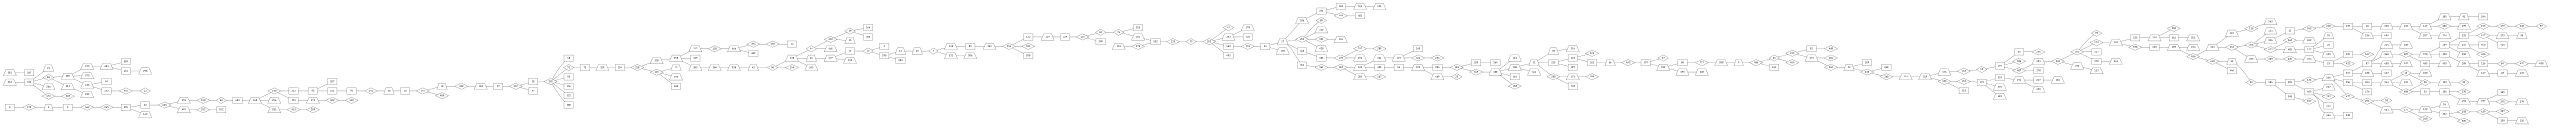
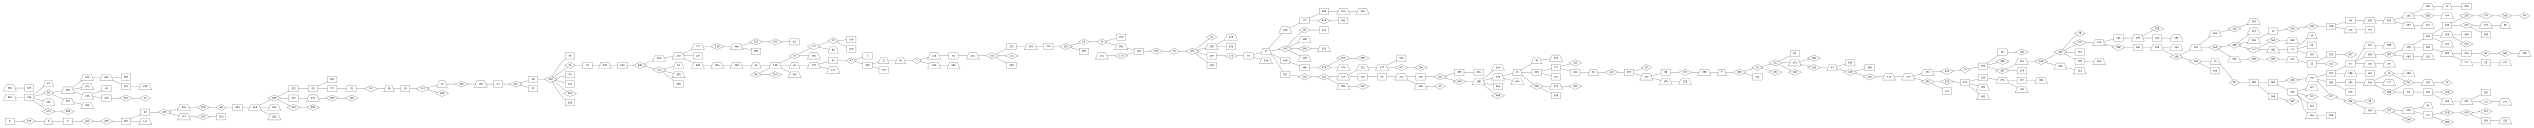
  graph {
    fontname="JetBrains Mono"
    rankdir=LR
    node [fontname="JetBrains Mono" shape=trapezium]
    edge [fontname="JetBrains Mono"]
    0 [shape=box]
    175 [shape=diamond]
    2
    5 [shape=box]
    462 [shape=diamond]
    265 [shape=diamond]
    235 [shape=box]
    63 [shape=box]
    142
    165 [shape=diamond]
    276
    497
    150 [shape=diamond]
    253 [shape=diamond]
    60 [shape=diamond]
    483 [shape=box]
    168
    180 [shape=diamond]
    256
    282
    312 [shape=box]
    372 [shape=box]
    413 [shape=diamond]
    93 [shape=box]
    371
    207 [shape=box]
    221 [shape=box]
    91 [shape=box]
    242 [shape=diamond]
    88
    10 [shape=box]
    147 [shape=diamond]
    58
    480 [shape=diamond]
    498 [shape=diamond]
    103
    37 [shape=box]
    237 [shape=diamond]
    20 [shape=box]
    97 [shape=box]
    392 [shape=diamond]
    48 [shape=box]
    71 [shape=diamond]
    95 [shape=box]
    134 [shape=box]
-   322 [shape=box]
+   322 [shape=diamond]
    380 [shape=box]
    72 [shape=box]
    329
    234 [shape=box]
    218 [shape=diamond]
    355
    415 [shape=diamond]
    258
    22
    390
    400 [shape=box]
    127
    139 [shape=box]
    383
    130 [shape=diamond]
    384
    466
    374 [shape=diamond]
    489 [shape=box]
    193 [shape=diamond]
    64 [shape=box]
    338
    43
    96 [shape=diamond]
    138
    154 [shape=diamond]
    n73 [label=44 shape=diamond]
    46
    243
    212 [shape=diamond]
    465
    177
    29 [shape=diamond]
    83
    146 [shape=box]
    280 [shape=box]
    51 [shape=box]
    135
    47 [shape=diamond]
    1 [shape=box]
    290 [shape=box]
    11
    284 [shape=box]
    45
    7 [shape=diamond]
    118
    n93 [label=331]
    85 [shape=box]
    306
    261
    354 [shape=diamond]
    132 [shape=box]
    321 [shape=diamond]
    358 [shape=box]
    339
    219 [shape=box]
    115 [shape=diamond]
    62 [shape=diamond]
    399 [shape=box]
    74 [shape=diamond]
    252 [shape=box]
    303
    102 [shape=box]
    170 [shape=diamond]
    251
    125 [shape=diamond]
    73 [shape=diamond]
    323 [shape=diamond]
    41 [shape=diamond]
    203
    369 [shape=box]
    493 [shape=box]
    278
    426 [shape=box]
    376 [shape=diamond]
    94 [shape=box]
    17
    196
    106
    293 [shape=diamond]
    440 [shape=box]
    451 [shape=box]
    271 [shape=box]
    89 [shape=diamond]
    128
    391 [shape=diamond]
    420
    406 [shape=box]
    361 [shape=diamond]
    160 [shape=box]
    449 [shape=diamond]
    314
    402 [shape=box]
    111
+   144 [shape=box]
    342
    470 [shape=diamond]
    191 [shape=diamond]
    194
    289 [shape=diamond]
    283 [shape=diamond]
    149
    304
    311
    405 [shape=box]
    167 [shape=diamond]
    427
    56 [shape=box]
    140 [shape=box]
    421 [shape=diamond]
    254 [shape=diamond]
    192
    204 [shape=box]
    469
    184 [shape=diamond]
    25 [shape=diamond]
    105 [shape=box]
    349 [shape=diamond]
    264 [shape=box]
    108
    164
    208
    364 [shape=box]
    488 [shape=diamond]
    31
    444
    70
    215 [shape=box]
    250 [shape=diamond]
    316
    222 [shape=box]
    287 [shape=box]
    173
    248 [shape=box]
    123 [shape=diamond]
    162 [shape=box]
    66
    443 [shape=diamond]
    457 [shape=box]
    57 [shape=diamond]
    393
    80 [shape=box]
    395
    171 [shape=diamond]
    220
    300
    9
    486 [shape=diamond]
    26 [shape=diamond]
    161 [shape=box]
    213 [shape=diamond]
    454 [shape=diamond]
    81 [shape=box]
    473
    468 [shape=diamond]
    201 [shape=diamond]
    362 [shape=diamond]
    32
    109 [shape=box]
    430 [shape=diamond]
    268 [shape=box]
    360 [shape=diamond]
    414
    319
    174
    195 [shape=diamond]
    133 [shape=diamond]
    153 [shape=diamond]
    353 [shape=box]
    19 [shape=diamond]
    294 [shape=box]
    65 [shape=box]
    386 [shape=diamond]
    407 [shape=diamond]
    346 [shape=diamond]
    151
    178 [shape=box]
    245 [shape=diamond]
    307 [shape=diamond]
    366
    78 [shape=diamond]
    279 [shape=diamond]
    337 [shape=box]
    378 [shape=box]
    113
    249
    241
    335 [shape=box]
    398 [shape=diamond]
    229
    120 [shape=box]
    238 [shape=diamond]
    416 [shape=box]
    351
    198
    214
    456 [shape=diamond]
    141
    448 [shape=diamond]
    124
    442 [shape=diamond]
    24
    446 [shape=box]
    126 [shape=diamond]
    308 [shape=diamond]
    495
    263
    121
    326
    412 [shape=diamond]
    309 [shape=diamond]
    12 [shape=box]
    363 [shape=diamond]
    482
    345 [shape=diamond]
    230 [shape=diamond]
    478 [shape=box]
    40 [shape=box]
    236
    320
    494 [shape=box]
    432
    145
    357
    205
    286 [shape=diamond]
    114
    92
    199
    394 [shape=box]
    269
    122 [shape=box]
    35
    36 [shape=box]
    425
    225 [shape=diamond]
    474
    23 [shape=box]
    325 [shape=box]
    423 [shape=diamond]
    347 [shape=diamond]
    59 [shape=diamond]
    186 [shape=box]
    301 [shape=box]
    348 [shape=box]
    136 [shape=diamond]
    455 [shape=box]
    107 [shape=diamond]
    246
    227
    292 [shape=diamond]
    333 [shape=box]
    464
    317 [shape=box]
    356 [shape=box]
    477 [shape=diamond]
    87 [shape=box]
    188
    104 [shape=box]
    176 [shape=box]
    291 [shape=diamond]
    224
    368
    458
    467 [shape=box]
    388
    387 [shape=diamond]
    297
    370
    485 [shape=box]
    169 [shape=box]
    330 [shape=box]
    435
    232 [shape=box]
    255
    350
    189
    155 [shape=diamond]
    417 [shape=diamond]
    450 [shape=box]
    496 [shape=diamond]
    179 [shape=diamond]
    273
    438 [shape=box]
    340 [shape=diamond]
    99 [shape=diamond]
    50
    116 [shape=box]
    117
    84 [shape=diamond]
    28 [shape=box]
    422 [shape=diamond]
    490
    472
    344
    13 [shape=diamond]
    112
    408 [shape=diamond]
    424 [shape=box]
    262
    21
    86 [shape=diamond]
    266
    471 [shape=diamond]
    285
    313
    228 [shape=diamond]
    373
    375
    436
    182
    401
    49 [shape=box]
    152 [shape=box]
    389 [shape=box]
    431 [shape=box]
    298
    n364 [label=941 shape=diamond]
    33 [shape=diamond]
    100
    90 [shape=diamond]
    52 [shape=box]
    367 [shape=box]
    381
    156 [shape=box]
    159
    270 [shape=diamond]
    492
    397
    185 [shape=box]
    275 [shape=diamond]
    379
    39 [shape=diamond]
    38 [shape=diamond]
    403
    377 [shape=diamond]
    119
    260 [shape=diamond]
    34
    332 [shape=box]
    158 [shape=diamond]
    385 [shape=diamond]
    439 [shape=diamond]
    257 [shape=diamond]
    359 [shape=box]
    315
    318 [shape=box]
    272 [shape=box]
    233 [shape=box]
    404
    481
    274
    217 [shape=box]
    499
    484
    299 [shape=diamond]
    409 [shape=diamond]
    418 [shape=diamond]
    209 [shape=diamond]
    352 [shape=box]
    0 -- 175
    175 -- 2
    2 -- 5
    5 -- 462
    462 -- 265
    265 -- 235
    235 -- 63
    235 -- 142
    63 -- 165
    165 -- 276
    165 -- 497
    276 -- 150
    497 -- 253
    150 -- 60
    253 -- 352
    60 -- 483
    483 -- 168
    168 -- 180
    168 -- 256
    168 -- 282
    180 -- 312
    180 -- 372
-   282 -- 413
+   180 -- 413
    312 -- 93
    372 -- 371
    413 -- 209
    93 -- 207
    93 -- 221
    371 -- 409
    221 -- 91
    91 -- 242
    242 -- 88
    88 -- 10
    10 -- 147
    147 -- 58
    147 -- 480
    58 -- 498
    498 -- 103
    103 -- 37
    37 -- 237
    237 -- 20
    237 -- 97
    20 -- 392
    392 -- 48
    392 -- 71
    392 -- 95
    392 -- 134
    392 -- 322
    392 -- 380
    71 -- 72
    72 -- 329
    329 -- 234
    234 -- 218
    218 -- 355
    218 -- 415
    355 -- 258
    415 -- 22
    415 -- 390
    415 -- 400
    258 -- 127
    258 -- 139
    258 -- 383
    127 -- 130
    383 -- 384
    130 -- 466
    384 -- 338
    466 -- 374
    466 -- 489
    374 -- 193
    193 -- 64
    338 -- 43
-   43 -- 96
+   43 -- 138
    96 -- 138
    96 -- 154
    138 -- n73
    138 -- 46
    138 -- 243
    n73 -- 212
    n73 -- 465
    46 -- 177
    212 -- 29
    212 -- 83
    177 -- 51
    177 -- 135
    29 -- 146
    29 -- 280
    51 -- 47
    47 -- 1
    47 -- 290
    290 -- 11
    290 -- 284
    11 -- 45
    45 -- 7
    7 -- 118
    7 -- n93
    118 -- 85
    n93 -- 306
    85 -- 261
    261 -- 354
    354 -- 132
    354 -- 321
    354 -- 358
    132 -- 339
    339 -- 219
    219 -- 115
    115 -- 62
    115 -- 399
    62 -- 74
    74 -- 252
    74 -- 303
    303 -- 102
    102 -- 125
    170 -- 102
    251 -- 170
    125 -- 73
    73 -- 323
    323 -- 41
    323 -- 203
    323 -- 369
    323 -- 493
    203 -- 278
    203 -- 426
    369 -- 376
    376 -- 94
    94 -- 17
    94 -- 196
    17 -- 106
    17 -- 293
    17 -- 440
    17 -- 451
    106 -- 271
    293 -- 89
    293 -- 128
    293 -- 391
    293 -- 420
    440 -- 406
    451 -- 361
    271 -- 160
    271 -- 449
+   89 -- 144
    391 -- 342
    406 -- 470
    361 -- 283
    160 -- 314
    449 -- 402
    314 -- 111
    470 -- 191
    470 -- 194
    191 -- 289
    283 -- 149
    283 -- 304
    149 -- 311
    149 -- 405
    304 -- 167
    311 -- 427
    405 -- 56
    427 -- 140
    427 -- 421
    56 -- 192
    421 -- 254
    192 -- 204
    192 -- 469
    204 -- 184
    469 -- 25
    184 -- 105
    184 -- 349
    105 -- 264
    349 -- 108
    108 -- 164
    108 -- 208
    108 -- 364
    108 -- 488
    208 -- 31
    208 -- 444
    31 -- 70
    31 -- 215
    31 -- 250
    70 -- 316
    215 -- 222
    215 -- 287
    250 -- 173
    250 -- 248
    222 -- 123
    222 -- 162
    173 -- 299
    162 -- 66
    66 -- 443
    443 -- 457
    457 -- 57
    457 -- 393
    393 -- 80
    393 -- 395
    80 -- 171
    395 -- 220
    171 -- 300
    300 -- 9
    9 -- 486
    486 -- 26
    486 -- 161
    26 -- 213
    26 -- 454
    213 -- 81
    213 -- 473
-   81 -- 468
+   213 -- 468
    473 -- 201
    473 -- 362
    362 -- 32
    32 -- 109
    32 -- 430
    430 -- 268
    430 -- 360
    360 -- 414
    414 -- 319
    319 -- 174
    319 -- 195
    174 -- 133
    195 -- 153
    195 -- 353
    133 -- 19
    153 -- 272
    19 -- 294
    294 -- 65
    294 -- 386
    294 -- 407
    65 -- 346
    407 -- 151
    407 -- 178
    151 -- 245
    245 -- 307
    245 -- 366
    307 -- 78
    307 -- 279
    307 -- 337
    307 -- 378
    366 -- 113
    279 -- 249
    378 -- 241
    249 -- 335
    249 -- 398
    335 -- 229
    398 -- 120
    229 -- 238
    229 -- 416
    120 -- 198
    416 -- 351
    198 -- 214
    198 -- 456
    456 -- 141
    456 -- 448
    141 -- 124
    141 -- 442
    448 -- 24
    448 -- 446
    124 -- 126
    442 -- 308
    442 -- 495
    24 -- 59
    126 -- 263
    308 -- 121
    308 -- 326
    308 -- 412
    495 -- 309
    326 -- 12
    412 -- 363
    412 -- 482
    309 -- 225
    12 -- 345
    363 -- 269
    482 -- 122
    345 -- 230
    230 -- 478
    478 -- 40
    478 -- 236
    40 -- 320
    236 -- 494
    320 -- 432
    432 -- 145
    432 -- 357
    145 -- 205
    145 -- 286
    357 -- 114
    205 -- 92
    286 -- 199
    92 -- 394
    122 -- 35
    122 -- 36
    122 -- 425
    225 -- 474
    474 -- 23
    23 -- 325
    23 -- 423
    325 -- 347
    59 -- 186
    186 -- 301
    186 -- 348
    301 -- 136
    301 -- 455
    348 -- 107
    136 -- 246
    455 -- 227
    455 -- 292
    455 -- 333
    455 -- 464
    246 -- 317
    246 -- 356
    246 -- 477
    464 -- 318
    317 -- 87
    317 -- 188
    356 -- 104
    356 -- 176
    477 -- 291
    87 -- 224
    87 -- 368
    87 -- 458
    188 -- 467
    104 -- 344
    291 -- 38
    291 -- 403
    224 -- 388
    368 -- 387
    458 -- 297
    387 -- 370
    387 -- 485
    370 -- 169
    370 -- 330
    485 -- 435
    169 -- 232
    169 -- 255
    169 -- 350
    330 -- 189
    232 -- 155
    232 -- 417
    255 -- 450
    255 -- 496
    189 -- 116
    189 -- 117
    155 -- 179
    417 -- 273
    417 -- 438
    179 -- 340
    273 -- 50
    340 -- 99
    116 -- 84
    117 -- 28
    84 -- 422
    28 -- 472
    422 -- 490
    344 -- 13
    344 -- 112
    344 -- 408
    13 -- 100
    13 -- 90
    408 -- 90
    408 -- 52
    424 -- 21
    424 -- 86
    424 -- 266
    424 -- 471
    262 -- 424
    86 -- 285
    86 -- 313
    471 -- 228
    285 -- 373
    285 -- 375
    285 -- 436
    313 -- 182
    373 -- 401
    436 -- 49
    436 -- 152
    401 -- 389
    401 -- 431
    152 -- n364
    431 -- 298
    n364 -- 33
    90 -- 159
    52 -- 156
    381 -- 367
    156 -- 270
    156 -- 492
    159 -- 39
    492 -- 397
    397 -- 185
    397 -- 275
    275 -- 379
    403 -- 377
    377 -- 119
    377 -- 260
    119 -- 34
    119 -- 332
    332 -- 158
    332 -- 385
    158 -- 439
    439 -- 257
    439 -- 359
    359 -- 315
    272 -- 233
    272 -- 404
    272 -- 481
    233 -- 274
    274 -- 217
    274 -- 499
    217 -- 484
    409 -- 418
  }
